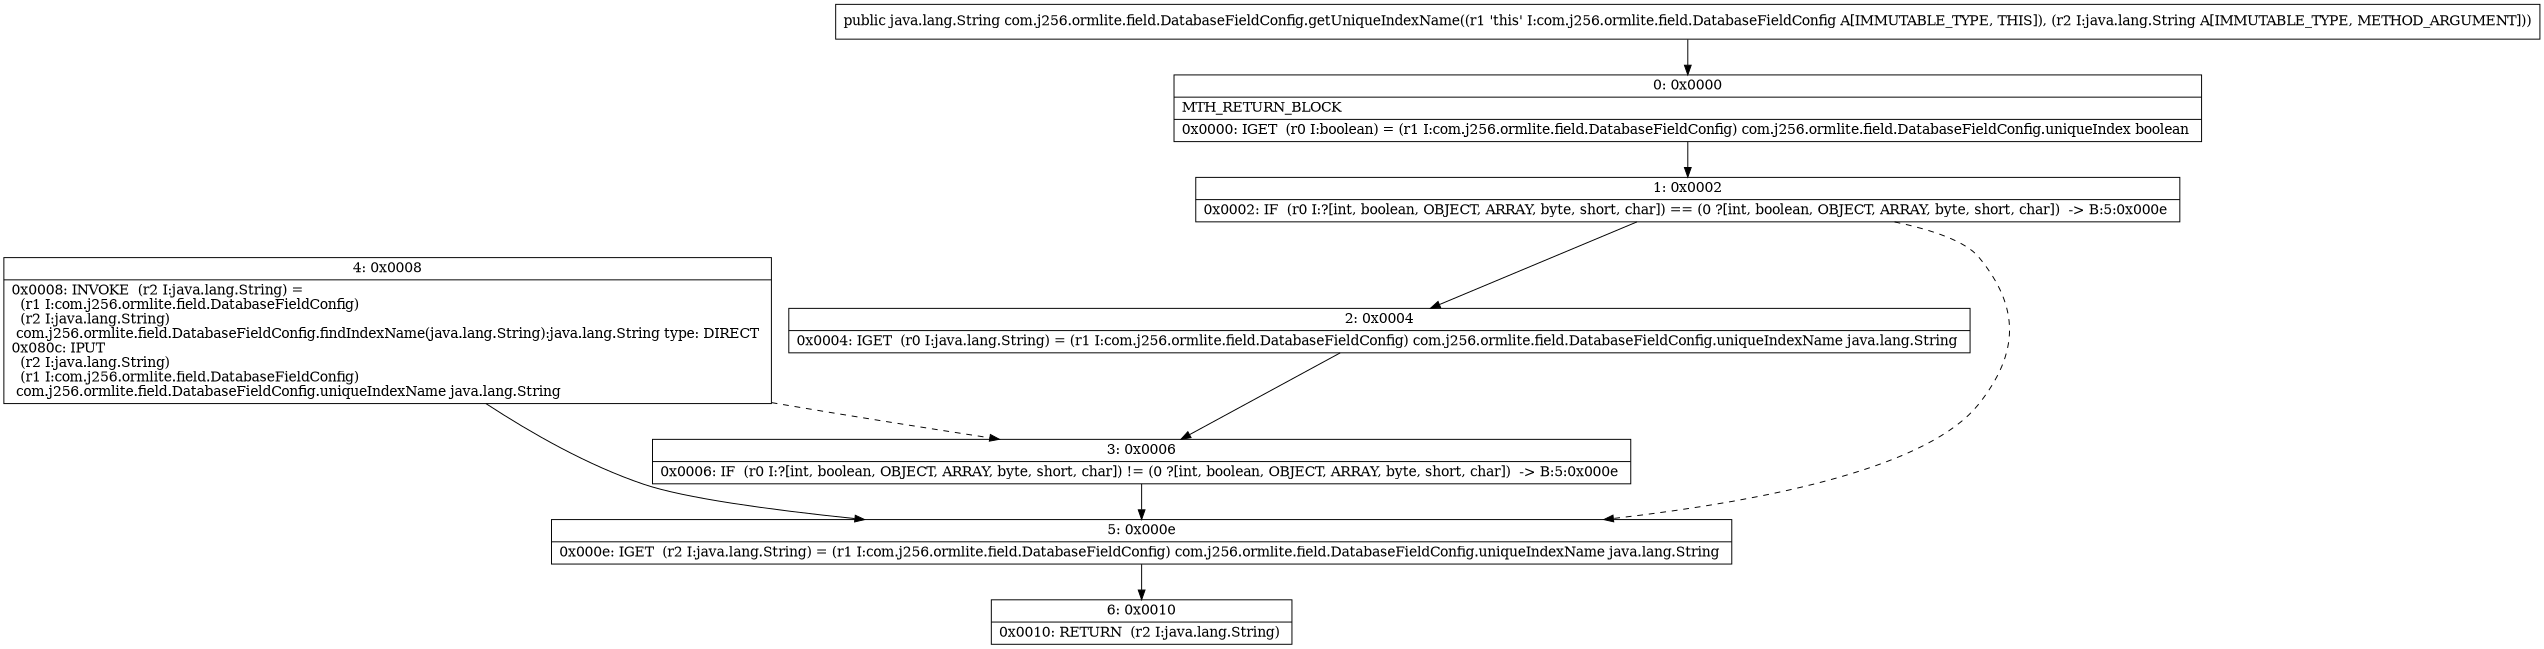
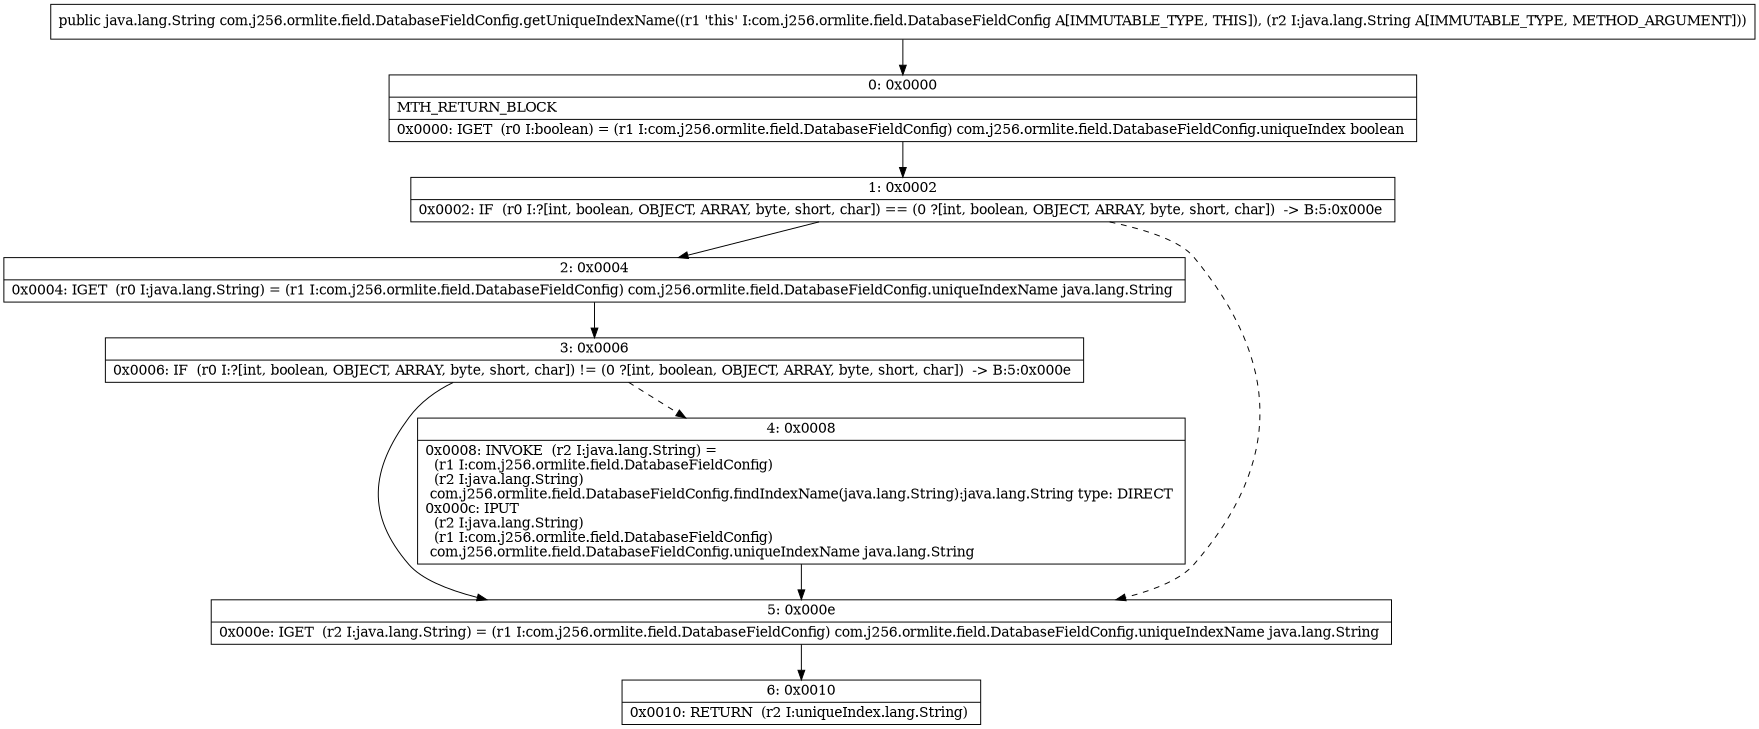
  digraph {
    node [shape=record]
    n1 [label="{0\:\ 0x0000|MTH_RETURN_BLOCK\l|0x0000: IGET  (r0 I:boolean) = (r1 I:com.j256.ormlite.field.DatabaseFieldConfig) com.j256.ormlite.field.DatabaseFieldConfig.uniqueIndex boolean \l}"]
    n2 [label="{1\:\ 0x0002|0x0002: IF  (r0 I:?[int, boolean, OBJECT, ARRAY, byte, short, char]) == (0 ?[int, boolean, OBJECT, ARRAY, byte, short, char])  \-\> B:5:0x000e \l}"]
    n3 [label="{2\:\ 0x0004|0x0004: IGET  (r0 I:java.lang.String) = (r1 I:com.j256.ormlite.field.DatabaseFieldConfig) com.j256.ormlite.field.DatabaseFieldConfig.uniqueIndexName java.lang.String \l}"]
    n4 [label="{5\:\ 0x000e|0x000e: IGET  (r2 I:java.lang.String) = (r1 I:com.j256.ormlite.field.DatabaseFieldConfig) com.j256.ormlite.field.DatabaseFieldConfig.uniqueIndexName java.lang.String \l}"]
    n5 [label="{3\:\ 0x0006|0x0006: IF  (r0 I:?[int, boolean, OBJECT, ARRAY, byte, short, char]) != (0 ?[int, boolean, OBJECT, ARRAY, byte, short, char])  \-\> B:5:0x000e \l}"]
-   n6 [label="{6\:\ 0x0010|0x0010: RETURN  (r2 I:java.lang.String) \l}"]
-   n7 [label="{4\:\ 0x0008|0x0008: INVOKE  (r2 I:java.lang.String) = \l  (r1 I:com.j256.ormlite.field.DatabaseFieldConfig)\l  (r2 I:java.lang.String)\l com.j256.ormlite.field.DatabaseFieldConfig.findIndexName(java.lang.String):java.lang.String type: DIRECT \l0x080c: IPUT  \l  (r2 I:java.lang.String)\l  (r1 I:com.j256.ormlite.field.DatabaseFieldConfig)\l com.j256.ormlite.field.DatabaseFieldConfig.uniqueIndexName java.lang.String \l}"]
+   n6 [label="{6\:\ 0x0010|0x0010: RETURN  (r2 I:uniqueIndex.lang.String) \l}"]
+   n7 [label="{4\:\ 0x0008|0x0008: INVOKE  (r2 I:java.lang.String) = \l  (r1 I:com.j256.ormlite.field.DatabaseFieldConfig)\l  (r2 I:java.lang.String)\l com.j256.ormlite.field.DatabaseFieldConfig.findIndexName(java.lang.String):java.lang.String type: DIRECT \l0x000c: IPUT  \l  (r2 I:java.lang.String)\l  (r1 I:com.j256.ormlite.field.DatabaseFieldConfig)\l com.j256.ormlite.field.DatabaseFieldConfig.uniqueIndexName java.lang.String \l}"]
    n8 [label="{public java.lang.String com.j256.ormlite.field.DatabaseFieldConfig.getUniqueIndexName((r1 'this' I:com.j256.ormlite.field.DatabaseFieldConfig A[IMMUTABLE_TYPE, THIS]), (r2 I:java.lang.String A[IMMUTABLE_TYPE, METHOD_ARGUMENT])) }"]
    n1 -> n2
    n2 -> n3 [style=solid]
    n2 -> n4 [style=dashed]
    n3 -> n5
    n4 -> n6
    n5 -> n4
-   n7 -> n5 [style=dashed]
+   n5 -> n7 [style=dashed]
    n7 -> n4
    n8 -> n1
  }
